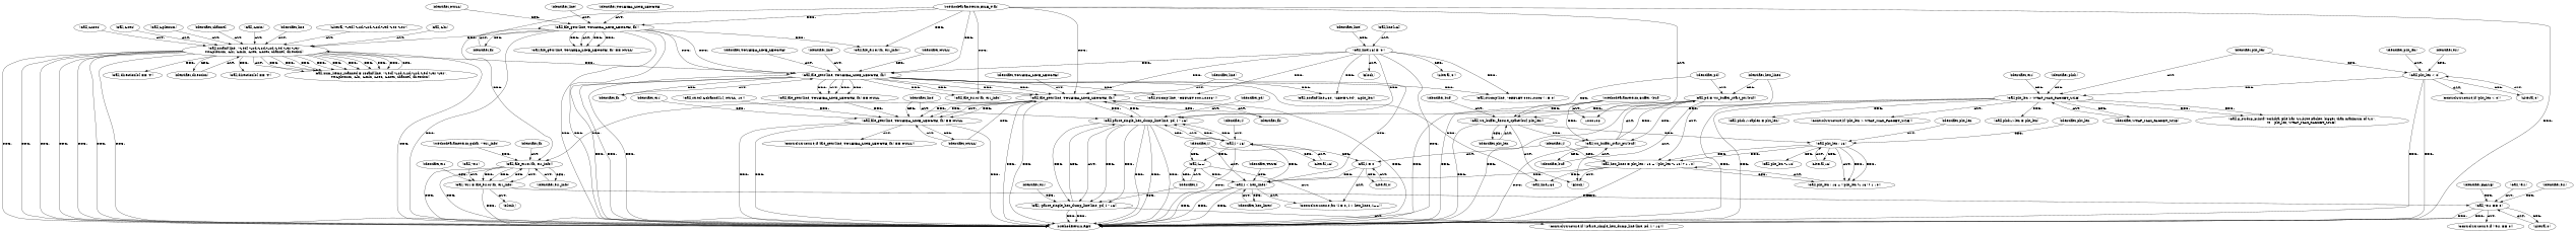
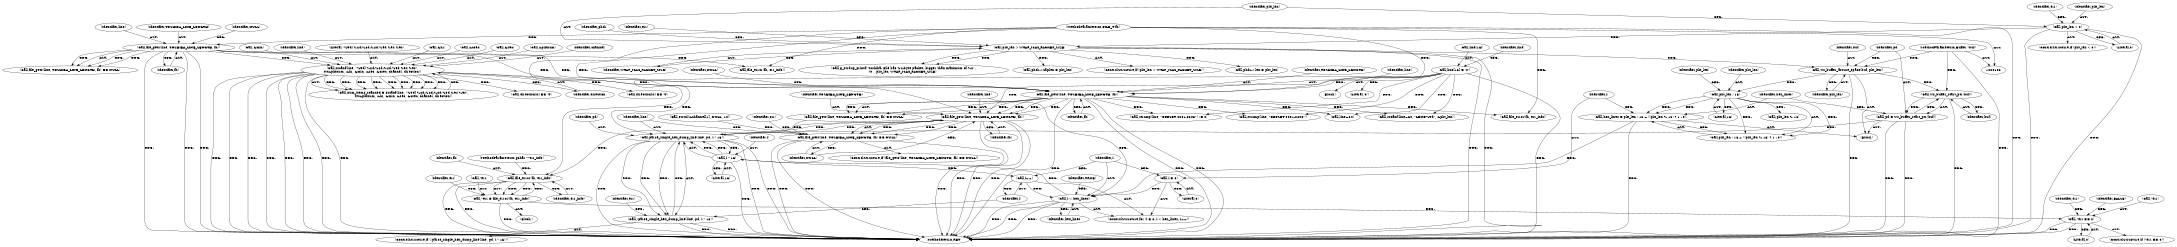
  digraph {
    n1 [label="(Call,file_gets(line, TOSHIBA_LINE_LENGTH, fh))"]
    n2 [label="(Call,parse_single_hex_dump_line(line, pd, i * 16))"]
    n3 [label="(Call,file_gets(line, TOSHIBA_LINE_LENGTH, fh) == NULL)"]
    n4 [label="(Call,file_error(fh, err_info))"]
    n5 [label="(Identifier,fh)"]
    n6 [label="(MethodReturn,RET)"]
    n7 [label="(Call,i * 16)"]
    n8 [label="(Call,!parse_single_hex_dump_line(line, pd, i * 16))"]
    n9 [label="(Identifier,NULL)"]
    n10 [label="(ControlStructure,if (file_gets(line, TOSHIBA_LINE_LENGTH, fh) == NULL))"]
    n11 [label="(Call,*err = file_error(fh, err_info))"]
    n12 [label="(Identifier,err_info)"]
    n13 [label="(Call,line[16] = '\0')"]
    n14 [label="(Call,file_gets(line, TOSHIBA_LINE_LENGTH, fh))"]
    n15 [label="(Block,)"]
    n16 [label="(Call,strcmp(line, \"OFFSET 0001-0203\"))"]
    n17 [label="(Call,line+64)"]
    n18 [label="(Literal,'\0')"]
    n19 [label="(Call,sscanf(line+64, \"LEN=%9d\", &pkt_len))"]
    n20 [label="(Call,strcmp(line, \"OFFSET 0001-0203\") != 0)"]
    n21 [label="(Call,file_error(fh, err_info))"]
    n22 [label="(Call,file_gets(line, TOSHIBA_LINE_LENGTH, fh) == NULL)"]
    n23 [label="(Identifier,fh)"]
    n24 [label="(Call,i++)"]
    n25 [label="(Literal,16)"]
    n26 [label="(ControlStructure,if (!parse_single_hex_dump_line(line, pd, i * 16)))"]
    n27 [label="(Call,sscanf(line, \"%9d] %2d:%2d:%2d.%9d %9s %9s\",\n\t\t\t&pktnum, &hr, &min, &sec, &csec, channel, direction))"]
    n28 [label="(Call,direction[0] == 'T')"]
    n29 [label="(Identifier,direction)"]
    n30 [label="(Call,direction[0] == 'T')"]
    n31 [label="(Call,num_items_scanned = sscanf(line, \"%9d] %2d:%2d:%2d.%9d %9s %9s\",\n\t\t\t&pktnum, &hr, &min, &sec, &csec, channel, direction))"]
    n32 [label="(Call,file_gets(line, TOSHIBA_LINE_LENGTH, fh))"]
    n33 [label="(Identifier,fh)"]
    n34 [label="(Call,file_error(fh, err_info))"]
    n35 [label="(Call,file_gets(line, TOSHIBA_LINE_LENGTH, fh) == NULL)"]
    n36 [label="(MethodParameterIn,FILE_T fh)"]
    1000108
    n38 [label="(Call,pd = ws_buffer_start_ptr(buf))"]
    n39 [label="(Call,ws_buffer_start_ptr(buf))"]
    n40 [label="(Block,)"]
    n41 [label="(Identifier,buf)"]
    n42 [label="(Call,ws_buffer_assure_space(buf, pkt_len))"]
    n43 [label="(Call,pkt_len / 16)"]
    n44 [label="(Identifier,pkt_len)"]
    n45 [label="(Call,hex_lines = pkt_len / 16 + ((pkt_len % 16) ? 1 : 0))"]
    n46 [label="(Call,pkt_len / 16 + ((pkt_len % 16) ? 1 : 0))"]
    n47 [label="(Literal,16)"]
    n48 [label="(Call,pkt_len % 16)"]
    n49 [label="(MethodParameterIn,Buffer *buf)"]
    n50 [label="(Call,pkt_len > WTAP_MAX_PACKET_SIZE)"]
    n51 [label="(Identifier,WTAP_MAX_PACKET_SIZE)"]
    n52 [label="(Call,g_strdup_printf(\"toshiba: File has %u-byte packet, bigger than maximum of %u\",\n\t\t    pkt_len, WTAP_MAX_PACKET_SIZE))"]
    n53 [label="(Call,phdr->caplen = pkt_len)"]
    n54 [label="(ControlStructure,if (pkt_len > WTAP_MAX_PACKET_SIZE))"]
    n55 [label="(Call,phdr->len = pkt_len)"]
    n56 [label="(Call,pkt_len < 0)"]
    n57 [label="(ControlStructure,if (pkt_len < 0))"]
    n58 [label="(Literal,0)"]
    n59 [label="(Call,i < hex_lines)"]
    n60 [label="(ControlStructure,for (i = 0; i < hex_lines; i++))"]
    n61 [label="(Identifier,i)"]
    n62 [label="(Identifier,hex_lines)"]
    n63 [label="(Call,i = 0)"]
    n64 [label="(Literal,0)"]
    n65 [label="(Call,*err == 0)"]
    n66 [label="(Block,)"]
    n67 [label="(Literal,0)"]
    n68 [label="(ControlStructure,if (*err == 0))"]
    n69 [label="(Identifier,fh)"]
    n70 [label="(Identifier,line)"]
    n71 [label="(Identifier,i)"]
    n72 [label="(Identifier,err)"]
    n73 [label="(Call,&pktnum)"]
    n74 [label="(Identifier,pkt_len)"]
    n75 [label="(Identifier,NULL)"]
    n76 [label="(Identifier,channel)"]
    n77 [label="(Identifier,TRUE)"]
    n78 [label="(Identifier,FALSE)"]
    n79 [label="(Identifier,pkt_len)"]
    n80 [label="(Identifier,line)"]
    n81 [label="(Identifier,line)"]
    n82 [label="(Identifier,line)"]
    n83 [label="(Identifier,pkt_len)"]
    n84 [label="(Identifier,pd)"]
    n85 [label="(Call,*err)"]
    n86 [label="(Identifier,buf)"]
    n87 [label="(Identifier,pkt_len)"]
    n88 [label="(Identifier,line)"]
    n89 [label="(Call,&min)"]
    n90 [label="(Identifier,err)"]
    n91 [label="(Call,line[16])"]
    n92 [label="(MethodParameterIn,gchar **err_info)"]
    n93 [label="(Identifier,line)"]
    n94 [label="(Literal,\"%9d] %2d:%2d:%2d.%9d %9s %9s\")"]
    n95 [label="(Identifier,NULL)"]
    n96 [label="(Call,strtol(&channel[1], NULL, 10))"]
    n97 [label="(Identifier,err)"]
    n98 [label="(Identifier,i)"]
    n99 [label="(Identifier,TOSHIBA_LINE_LENGTH)"]
    n100 [label="(Call,&hr)"]
    n101 [label="(Identifier,i)"]
    n102 [label="(Call,&csec)"]
    n103 [label="(Identifier,TOSHIBA_LINE_LENGTH)"]
    n104 [label="(Identifier,hex_lines)"]
    n105 [label="(Identifier,TOSHIBA_LINE_LENGTH)"]
    n106 [label="(Identifier,err)"]
    n107 [label="(Call,*err)"]
    n108 [label="(Identifier,pd)"]
    n109 [label="(Identifier,err)"]
    n110 [label="(Identifier,err)"]
    n111 [label="(Call,&sec)"]
    n112 [label="(Identifier,phdr)"]
    n1 -> n2 [label="DDG: "]
    n1 -> n3 [label="AST: "]
    n1 -> n3 [label="DDG: "]
    n1 -> n3 [label="DDG: "]
    n1 -> n3 [label="DDG: "]
    n1 -> n4 [label="DDG: "]
    n1 -> n5 [label="CFG: "]
    n1 -> n6 [label="DDG: "]
    n1 -> n6 [label="DDG: "]
    n1 -> n6 [label="DDG: "]
    n2 -> n1 [label="DDG: "]
    n2 -> n6 [label="DDG: "]
    n2 -> n6 [label="DDG: "]
    n2 -> n6 [label="DDG: "]
    n2 -> n7 [label="CFG: "]
    n2 -> n8 [label="AST: "]
    n2 -> n8 [label="DDG: "]
    n2 -> n8 [label="DDG: "]
    n2 -> n8 [label="DDG: "]
    n3 -> n6 [label="DDG: "]
    n3 -> n6 [label="DDG: "]
    n3 -> n6 [label="DDG: "]
    n3 -> n9 [label="CFG: "]
    n3 -> n10 [label="AST: "]
    n4 -> n6 [label="DDG: "]
    n4 -> n6 [label="DDG: "]
    n4 -> n11 [label="AST: "]
    n4 -> n11 [label="DDG: "]
    n4 -> n11 [label="DDG: "]
    n4 -> n12 [label="CFG: "]
    n5 -> n1 [label="AST: "]
    n7 -> n2 [label="AST: "]
    n7 -> n2 [label="DDG: "]
    n7 -> n2 [label="DDG: "]
    n7 -> n6 [label="DDG: "]
    n7 -> n24 [label="DDG: "]
    n7 -> n25 [label="CFG: "]
    n8 -> n2 [label="CFG: "]
    n8 -> n6 [label="DDG: "]
    n8 -> n6 [label="DDG: "]
    n8 -> n26 [label="AST: "]
    n9 -> n1 [label="CFG: "]
    n9 -> n3 [label="AST: "]
    n11 -> n4 [label="CFG: "]
    n11 -> n6 [label="DDG: "]
    n11 -> n65 [label="DDG: "]
    n11 -> n66 [label="AST: "]
    n12 -> n4 [label="AST: "]
    n13 -> n1 [label="DDG: "]
    n13 -> n2 [label="DDG: "]
    n13 -> n6 [label="DDG: "]
    n13 -> n14 [label="DDG: "]
    n13 -> n15 [label="AST: "]
    n13 -> n16 [label="DDG: "]
-   n45 -> n17 [label="DDG: "]
+   n13 -> n17 [label="DDG: "]
    n13 -> n18 [label="CFG: "]
    n13 -> n19 [label="DDG: "]
    n13 -> n20 [label="DDG: "]
    n14 -> n1 [label="DDG: "]
    n14 -> n1 [label="DDG: "]
    n14 -> n1 [label="DDG: "]
    n14 -> n6 [label="DDG: "]
    n14 -> n6 [label="DDG: "]
    n14 -> n6 [label="DDG: "]
    n14 -> n16 [label="DDG: "]
    n14 -> n17 [label="DDG: "]
    n14 -> n19 [label="DDG: "]
    n14 -> n20 [label="DDG: "]
    n14 -> n21 [label="DDG: "]
    n14 -> n22 [label="AST: "]
    n14 -> n22 [label="DDG: "]
    n14 -> n22 [label="DDG: "]
    n14 -> n22 [label="DDG: "]
    n14 -> n23 [label="CFG: "]
    n22 -> n3 [label="DDG: "]
    n23 -> n14 [label="AST: "]
    n24 -> n59 [label="DDG: "]
    n24 -> n60 [label="AST: "]
    n24 -> n61 [label="CFG: "]
    n25 -> n7 [label="AST: "]
    n27 -> n6 [label="DDG: "]
    n27 -> n6 [label="DDG: "]
    n27 -> n6 [label="DDG: "]
    n27 -> n6 [label="DDG: "]
    n27 -> n6 [label="DDG: "]
    n27 -> n6 [label="DDG: "]
    n27 -> n6 [label="DDG: "]
    n27 -> n6 [label="DDG: "]
    n27 -> n14 [label="DDG: "]
    n27 -> n28 [label="DDG: "]
    n27 -> n29 [label="CFG: "]
    n27 -> n30 [label="DDG: "]
    n27 -> n31 [label="AST: "]
    n27 -> n31 [label="DDG: "]
    n27 -> n31 [label="DDG: "]
    n27 -> n31 [label="DDG: "]
    n27 -> n31 [label="DDG: "]
    n27 -> n31 [label="DDG: "]
    n27 -> n31 [label="DDG: "]
    n27 -> n31 [label="DDG: "]
    n27 -> n31 [label="DDG: "]
    n27 -> n31 [label="DDG: "]
    n29 -> n27 [label="AST: "]
    n31 -> n27 [label="CFG: "]
    n32 -> n6 [label="DDG: "]
    n32 -> n6 [label="DDG: "]
    n32 -> n6 [label="DDG: "]
    n32 -> n14 [label="DDG: "]
    n32 -> n14 [label="DDG: "]
    n32 -> n27 [label="DDG: "]
    n32 -> n33 [label="CFG: "]
    n32 -> n34 [label="DDG: "]
    n32 -> n35 [label="AST: "]
    n32 -> n35 [label="DDG: "]
    n32 -> n35 [label="DDG: "]
    n32 -> n35 [label="DDG: "]
    n33 -> n32 [label="AST: "]
    n36 -> n1 [label="DDG: "]
    n36 -> n4 [label="DDG: "]
    n36 -> n6 [label="DDG: "]
    n36 -> n14 [label="DDG: "]
    n36 -> n21 [label="DDG: "]
    n36 -> n32 [label="DDG: "]
    n36 -> n34 [label="DDG: "]
    n36 -> 1000108 [label="AST: "]
    n38 -> n2 [label="DDG: "]
    n38 -> n6 [label="DDG: "]
    n38 -> n6 [label="DDG: "]
    n38 -> n39 [label="CFG: "]
    n38 -> n40 [label="AST: "]
    n39 -> n6 [label="DDG: "]
    n39 -> n38 [label="AST: "]
    n39 -> n38 [label="DDG: "]
    n39 -> n41 [label="CFG: "]
    n41 -> n39 [label="AST: "]
    n42 -> n6 [label="DDG: "]
    n42 -> n39 [label="DDG: "]
    n42 -> n40 [label="AST: "]
    n42 -> n43 [label="DDG: "]
    n42 -> n44 [label="CFG: "]
    n43 -> n45 [label="DDG: "]
    n43 -> n45 [label="DDG: "]
    n43 -> n46 [label="AST: "]
    n43 -> n46 [label="DDG: "]
    n43 -> n46 [label="DDG: "]
    n43 -> n47 [label="CFG: "]
    n43 -> n48 [label="CFG: "]
    n44 -> n42 [label="AST: "]
    n45 -> n6 [label="DDG: "]
    n45 -> n40 [label="AST: "]
    n45 -> n46 [label="CFG: "]
    n45 -> n59 [label="DDG: "]
    n46 -> n45 [label="AST: "]
    n47 -> n43 [label="AST: "]
    n49 -> n6 [label="DDG: "]
    n49 -> 1000108 [label="AST: "]
    n49 -> n39 [label="DDG: "]
    n49 -> n42 [label="DDG: "]
    n50 -> n6 [label="DDG: "]
    n50 -> n6 [label="DDG: "]
    n50 -> n42 [label="DDG: "]
    n50 -> n51 [label="CFG: "]
    n50 -> n52 [label="DDG: "]
    n50 -> n52 [label="DDG: "]
    n50 -> n53 [label="DDG: "]
    n50 -> n54 [label="AST: "]
    n50 -> n55 [label="DDG: "]
    n51 -> n50 [label="AST: "]
    n56 -> n6 [label="DDG: "]
    n56 -> n6 [label="DDG: "]
    n56 -> n50 [label="DDG: "]
    n56 -> n57 [label="AST: "]
    n56 -> n58 [label="CFG: "]
    n58 -> n56 [label="AST: "]
    n59 -> n6 [label="DDG: "]
    n59 -> n6 [label="DDG: "]
    n59 -> n6 [label="DDG: "]
    n59 -> n7 [label="DDG: "]
    n59 -> n60 [label="AST: "]
    n59 -> n62 [label="CFG: "]
    n61 -> n8 [label="CFG: "]
    n61 -> n24 [label="AST: "]
    n62 -> n59 [label="AST: "]
    n63 -> n59 [label="DDG: "]
    n63 -> n60 [label="AST: "]
    n63 -> n64 [label="CFG: "]
    n64 -> n63 [label="AST: "]
    n65 -> n6 [label="DDG: "]
    n65 -> n6 [label="DDG: "]
    n65 -> n67 [label="CFG: "]
    n65 -> n68 [label="AST: "]
    n67 -> n65 [label="AST: "]
    n69 -> n4 [label="AST: "]
    n70 -> n1 [label="AST: "]
    n70 -> n59 [label="CFG: "]
    n71 -> n24 [label="CFG: "]
    n71 -> n59 [label="AST: "]
    n71 -> n63 [label="CFG: "]
    n72 -> n50 [label="CFG: "]
    n73 -> n27 [label="AST: "]
    n74 -> n56 [label="AST: "]
    n75 -> n32 [label="CFG: "]
    n76 -> n27 [label="AST: "]
    n77 -> n59 [label="CFG: "]
    n78 -> n65 [label="CFG: "]
    n79 -> n50 [label="AST: "]
    n79 -> n56 [label="CFG: "]
    n80 -> n13 [label="CFG: "]
    n81 -> n2 [label="AST: "]
    n81 -> n3 [label="CFG: "]
    n82 -> n14 [label="AST: "]
    n83 -> n43 [label="CFG: "]
    n84 -> n2 [label="AST: "]
    n85 -> n65 [label="AST: "]
    n86 -> n42 [label="AST: "]
    n87 -> n43 [label="AST: "]
    n88 -> n32 [label="AST: "]
    n89 -> n27 [label="AST: "]
    n90 -> n65 [label="CFG: "]
    n91 -> n13 [label="AST: "]
    n92 -> n4 [label="DDG: "]
    n93 -> n27 [label="AST: "]
    n94 -> n27 [label="AST: "]
    n95 -> n14 [label="CFG: "]
    n96 -> n3 [label="DDG: "]
    n97 -> n3 [label="CFG: "]
    n98 -> n7 [label="AST: "]
    n99 -> n14 [label="AST: "]
    n100 -> n27 [label="AST: "]
    n101 -> n45 [label="CFG: "]
    n101 -> n63 [label="AST: "]
    n102 -> n27 [label="AST: "]
    n103 -> n1 [label="AST: "]
    n104 -> n38 [label="CFG: "]
    n104 -> n45 [label="AST: "]
    n105 -> n32 [label="AST: "]
    n106 -> n11 [label="CFG: "]
    n107 -> n11 [label="AST: "]
    n108 -> n38 [label="AST: "]
    n108 -> n42 [label="CFG: "]
    n109 -> n56 [label="CFG: "]
    n110 -> n8 [label="CFG: "]
    n111 -> n27 [label="AST: "]
    n112 -> n50 [label="CFG: "]
  }
